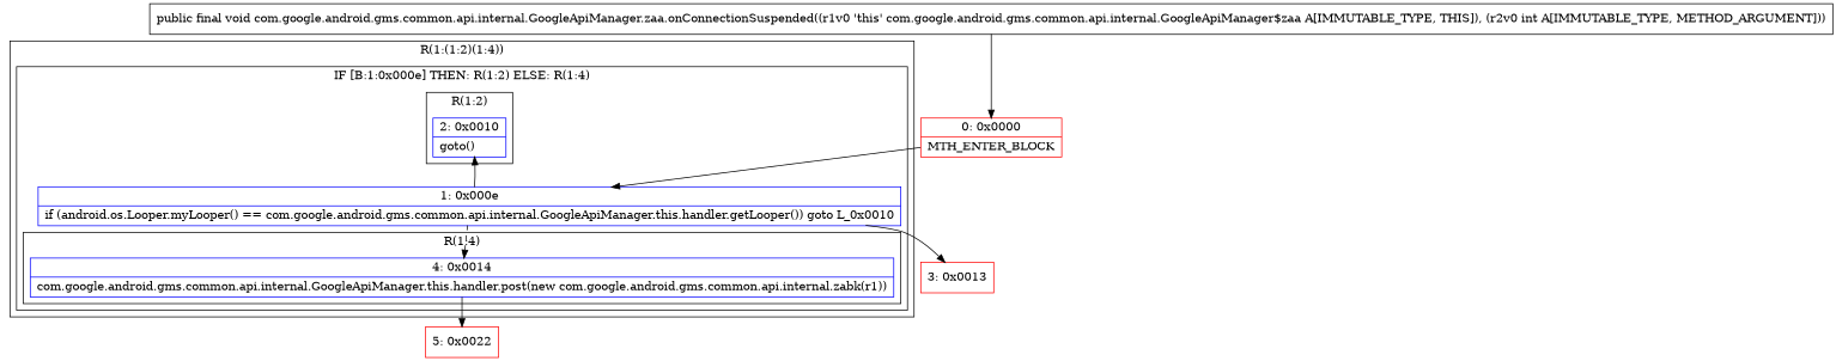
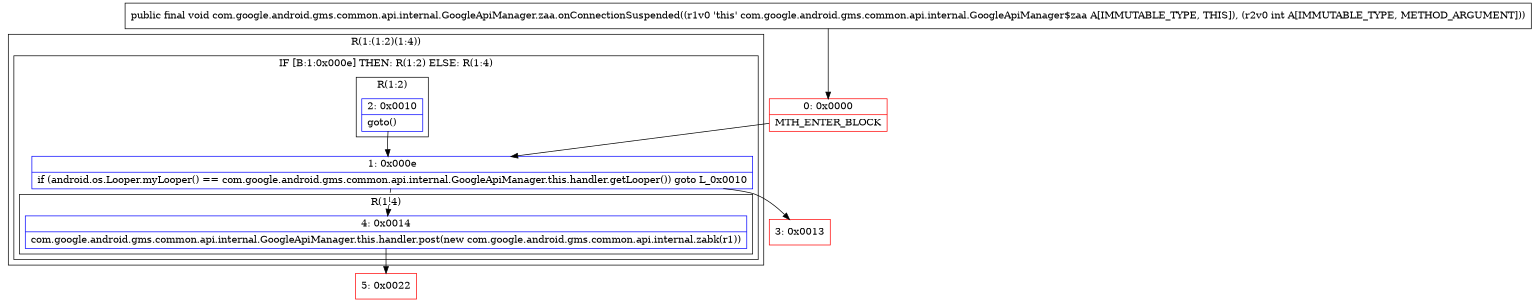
  digraph {
    node [color=blue shape=record]
    n1 [label="{2\:\ 0x0010|goto()\l}"]
    n2 [label="{4\:\ 0x0014|com.google.android.gms.common.api.internal.GoogleApiManager.this.handler.post(new com.google.android.gms.common.api.internal.zabk(r1))\l}"]
    n3 [label="{1\:\ 0x000e|if (android.os.Looper.myLooper() == com.google.android.gms.common.api.internal.GoogleApiManager.this.handler.getLooper()) goto L_0x0010\l}"]
    n4 [color=red label="{5\:\ 0x0022}"]
    n5 [color=red label="{3\:\ 0x0013}"]
    n6 [color=red label="{0\:\ 0x0000|MTH_ENTER_BLOCK\l}"]
    n7 [label="{public final void com.google.android.gms.common.api.internal.GoogleApiManager.zaa.onConnectionSuspended((r1v0 'this' com.google.android.gms.common.api.internal.GoogleApiManager$zaa A[IMMUTABLE_TYPE, THIS]), (r2v0 int A[IMMUTABLE_TYPE, METHOD_ARGUMENT])) }" color=""]
    subgraph cluster_1 {
      label="R(1:(1:2)(1:4))"
      subgraph cluster_2 {
        label="IF [B:1:0x000e] THEN: R(1:2) ELSE: R(1:4)"
        n3
        subgraph cluster_3 {
          label="R(1:2)"
          n1
        }
        subgraph cluster_4 {
          label="R(1:4)"
          n2
        }
      }
    }
    n2 -> n4
-   n3 -> n1
+   n1 -> n3
    n3 -> n2 [style=dashed]
    n3 -> n5
    n6 -> n3
    n7 -> n6
  }
